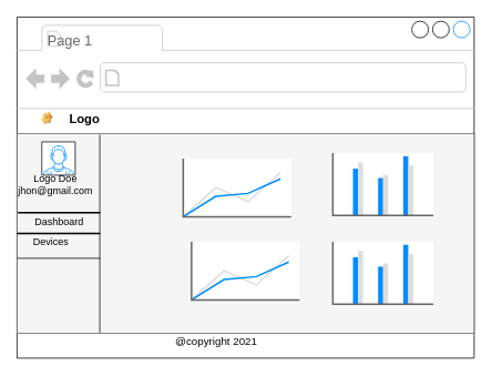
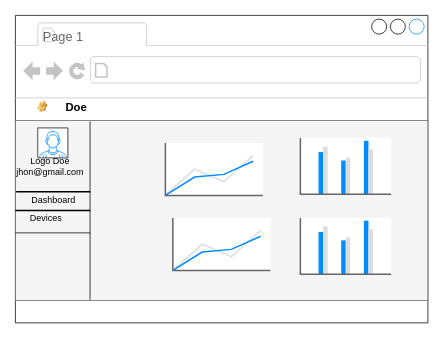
  <mxCell id="0" />
  <mxCell id="1" parent="0" />
  <mxCell id="2" value="" style="strokeWidth=1;shadow=0;dashed=0;align=center;html=1;shape=mxgraph.mockup.containers.browserWindow;rSize=0;strokeColor2=#008cff;strokeColor3=#c4c4c4;mainText=,;recursiveResize=0;" vertex="1" parent="1"><mxGeometry x="20" y="20" width="550" height="410" as="geometry" /></mxCell>
  <mxCell id="3" value="Page 1" style="strokeWidth=1;shadow=0;dashed=0;align=center;html=1;shape=mxgraph.mockup.containers.anchor;fontSize=17;fontColor=#666666;align=left;" vertex="1" parent="2"><mxGeometry x="35" y="17" width="110" height="26" as="geometry" /></mxCell>
  <mxCell id="4" value="" style="rounded=0;whiteSpace=wrap;html=1;fillColor=#f5f5f5;strokeColor=#666666;fontColor=#333333;" vertex="1" parent="2"><mxGeometry y="140" width="550" height="240" as="geometry" /></mxCell>
  <mxCell id="5" value="" style="verticalLabelPosition=bottom;shadow=0;dashed=0;align=center;html=1;verticalAlign=top;strokeWidth=1;shape=mxgraph.mockup.containers.userMale;strokeColor=#666666;strokeColor2=#008cff;" vertex="1" parent="2"><mxGeometry x="30" y="150" width="40" height="40" as="geometry" /></mxCell>
  <mxCell id="6" value="" style="verticalLabelPosition=bottom;shadow=0;dashed=0;align=center;html=1;verticalAlign=top;strokeWidth=1;shape=mxgraph.mockup.graphics.lineChart;strokeColor=none;strokeColor2=#666666;strokeColor3=#008cff;strokeColor4=#dddddd;" vertex="1" parent="2"><mxGeometry x="200" y="170" width="130" height="70" as="geometry" /></mxCell>
  <mxCell id="7" value="" style="verticalLabelPosition=bottom;shadow=0;dashed=0;align=center;html=1;verticalAlign=top;strokeWidth=1;shape=mxgraph.mockup.graphics.lineChart;strokeColor=none;strokeColor2=#666666;strokeColor3=#008cff;strokeColor4=#dddddd;" vertex="1" parent="2"><mxGeometry x="210" y="270" width="130" height="70" as="geometry" /></mxCell>
  <mxCell id="8" value="" style="verticalLabelPosition=bottom;shadow=0;dashed=0;align=center;html=1;verticalAlign=top;strokeWidth=1;shape=mxgraph.mockup.graphics.columnChart;strokeColor=none;strokeColor2=none;strokeColor3=#666666;fillColor2=#008cff;fillColor3=#dddddd;" vertex="1" parent="2"><mxGeometry x="380" y="163.5" width="121" height="75" as="geometry" /></mxCell>
  <mxCell id="9" value="" style="verticalLabelPosition=bottom;shadow=0;dashed=0;align=center;html=1;verticalAlign=top;strokeWidth=1;shape=mxgraph.mockup.graphics.columnChart;strokeColor=none;strokeColor2=none;strokeColor3=#666666;fillColor2=#008cff;fillColor3=#dddddd;" vertex="1" parent="2"><mxGeometry x="380" y="270" width="121" height="75" as="geometry" /></mxCell>
  <mxCell id="10" value="" style="endArrow=none;html=1;entryX=0.181;entryY=0.006;entryDx=0;entryDy=0;entryPerimeter=0;exitX=0.181;exitY=0.997;exitDx=0;exitDy=0;exitPerimeter=0;" edge="1" parent="2" source="4" target="4"><mxGeometry width="50" height="50" relative="1" as="geometry"><mxPoint x="241" y="210" as="sourcePoint" /><mxPoint x="291" y="160" as="targetPoint" /></mxGeometry></mxCell>
- <mxCell id="11" value="&lt;font style=&quot;font-size: 13px&quot;&gt;@copyright 2021&lt;/font&gt;" style="text;html=1;strokeColor=none;fillColor=none;align=center;verticalAlign=middle;whiteSpace=wrap;rounded=0;" vertex="1" parent="2"><mxGeometry x="120" y="380" width="240" height="20" as="geometry" /></mxCell>
  <mxCell id="12" value="Logo Doe&lt;br&gt;jhon@gmail.com" style="text;html=1;strokeColor=none;fillColor=none;align=center;verticalAlign=middle;whiteSpace=wrap;rounded=0;" vertex="1" parent="2"><mxGeometry x="32" y="191" width="29" height="20" as="geometry" /></mxCell>
  <mxCell id="13" value="Dashboard" style="text;html=1;strokeColor=none;fillColor=none;align=center;verticalAlign=middle;whiteSpace=wrap;rounded=0;" vertex="1" parent="2"><mxGeometry x="31" y="245" width="40" as="geometry" /></mxCell>
  <mxCell id="14" value="Devices" style="text;html=1;strokeColor=none;fillColor=none;align=center;verticalAlign=middle;whiteSpace=wrap;rounded=0;rotation=0;" vertex="1" parent="2"><mxGeometry x="21" y="260" width="40" height="20" as="geometry" /></mxCell>
  <mxCell id="15" value="" style="shape=image;html=1;verticalLabelPosition=bottom;verticalAlign=top;imageAspect=1;aspect=fixed;image=img/clipart/Gear_128x128.png" vertex="1" parent="2"><mxGeometry x="30" y="114.19" width="13" height="15.25" as="geometry" /></mxCell>
- <mxCell id="16" value="&lt;font style=&quot;font-size: 15px&quot;&gt;Logo&lt;/font&gt;" style="text;strokeColor=none;fillColor=none;html=1;fontSize=24;fontStyle=1;verticalAlign=middle;align=center;" vertex="1" parent="2"><mxGeometry x="31" y="100" width="100" height="40" as="geometry" /></mxCell>
+ <mxCell id="16" value="&lt;font style=&quot;font-size: 15px&quot;&gt;Doe&lt;/font&gt;" style="text;strokeColor=none;fillColor=none;html=1;fontSize=24;fontStyle=1;verticalAlign=middle;align=center;" vertex="1" parent="2"><mxGeometry x="31" y="100" width="100" height="40" as="geometry" /></mxCell>
  <mxCell id="17" value="" style="line;strokeWidth=2;html=1;" vertex="1" parent="2"><mxGeometry y="255" width="100" height="10" as="geometry" /></mxCell>
  <mxCell id="18" value="" style="line;strokeWidth=2;html=1;" vertex="1" parent="2"><mxGeometry x="1" y="230" width="99" height="10" as="geometry" /></mxCell>
  <mxCell id="19" value="" style="endArrow=none;html=1;" edge="1" parent="1"><mxGeometry width="50" height="50" relative="1" as="geometry"><mxPoint x="20" y="310" as="sourcePoint" /><mxPoint x="120" y="310" as="targetPoint" /></mxGeometry></mxCell>
